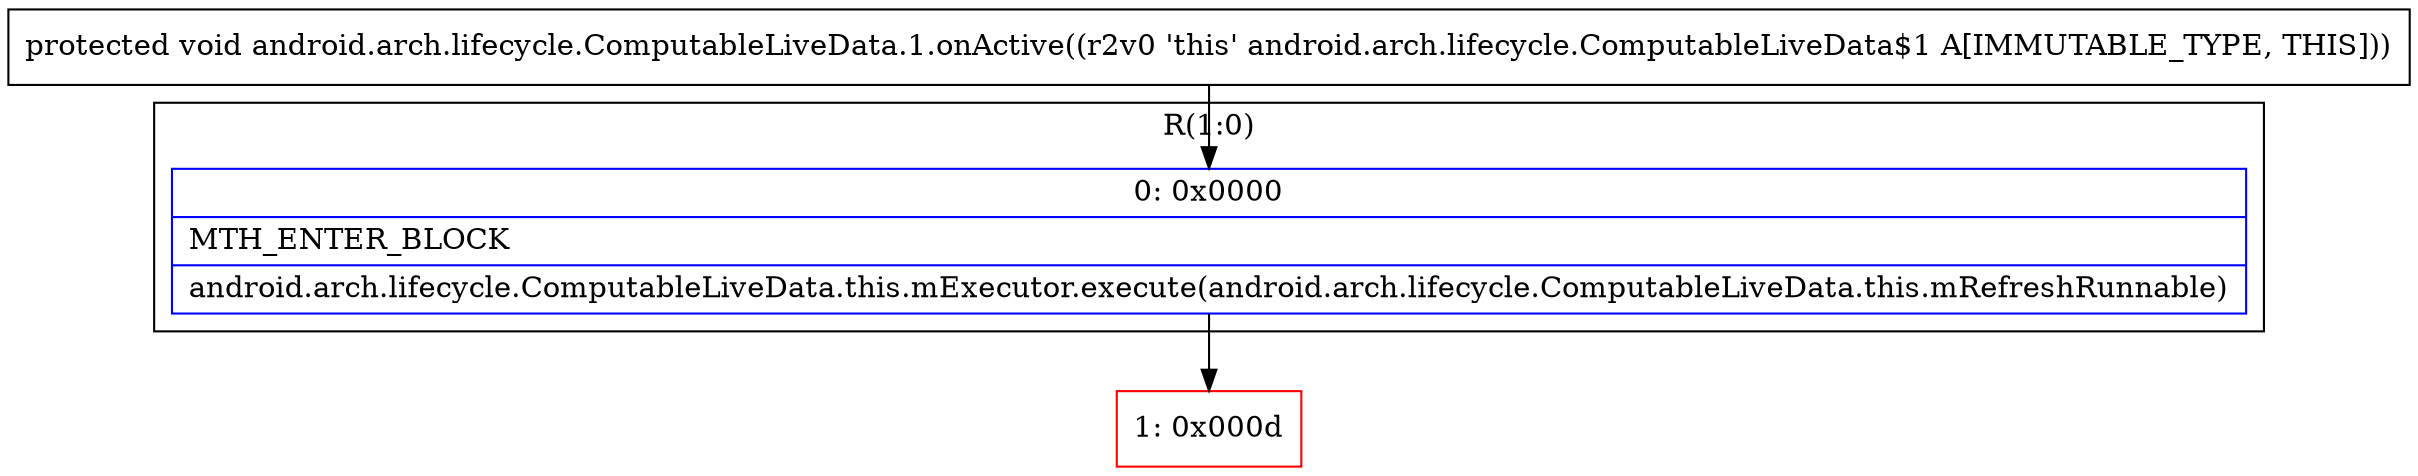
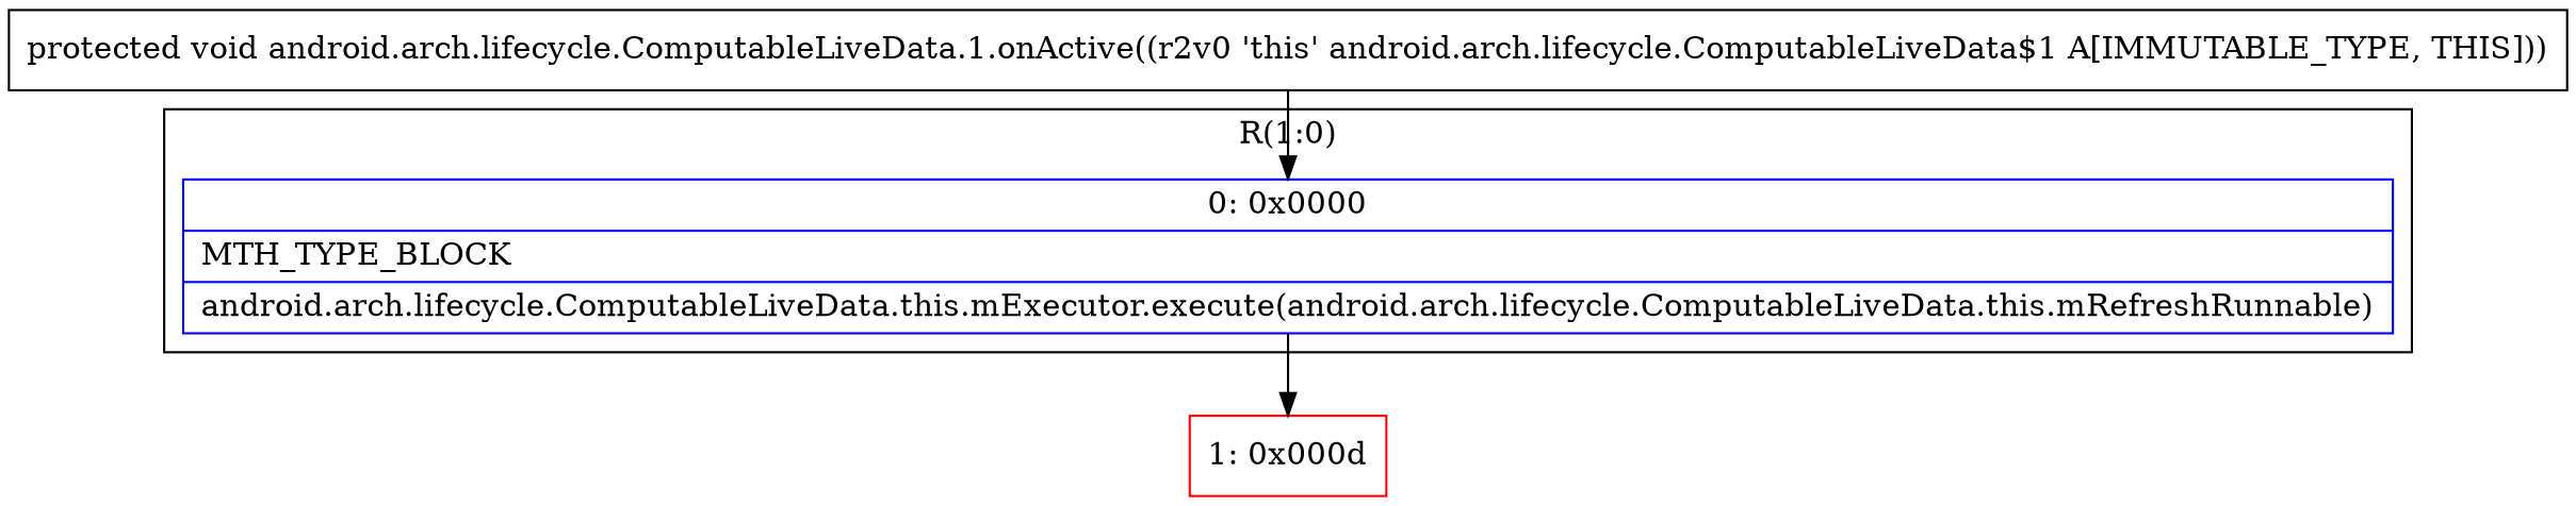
  digraph {
    node [shape=record]
-   n1 [color=blue label="{0\:\ 0x0000|MTH_ENTER_BLOCK\l|android.arch.lifecycle.ComputableLiveData.this.mExecutor.execute(android.arch.lifecycle.ComputableLiveData.this.mRefreshRunnable)\l}"]
+   n1 [color=blue label="{0\:\ 0x0000|MTH_TYPE_BLOCK\l|android.arch.lifecycle.ComputableLiveData.this.mExecutor.execute(android.arch.lifecycle.ComputableLiveData.this.mRefreshRunnable)\l}"]
    n2 [color=red label="{1\:\ 0x000d}"]
    n3 [label="{protected void android.arch.lifecycle.ComputableLiveData.1.onActive((r2v0 'this' android.arch.lifecycle.ComputableLiveData$1 A[IMMUTABLE_TYPE, THIS])) }"]
    subgraph cluster_1 {
      label="R(1:0)"
      n1
    }
    n1 -> n2
    n3 -> n1
  }
